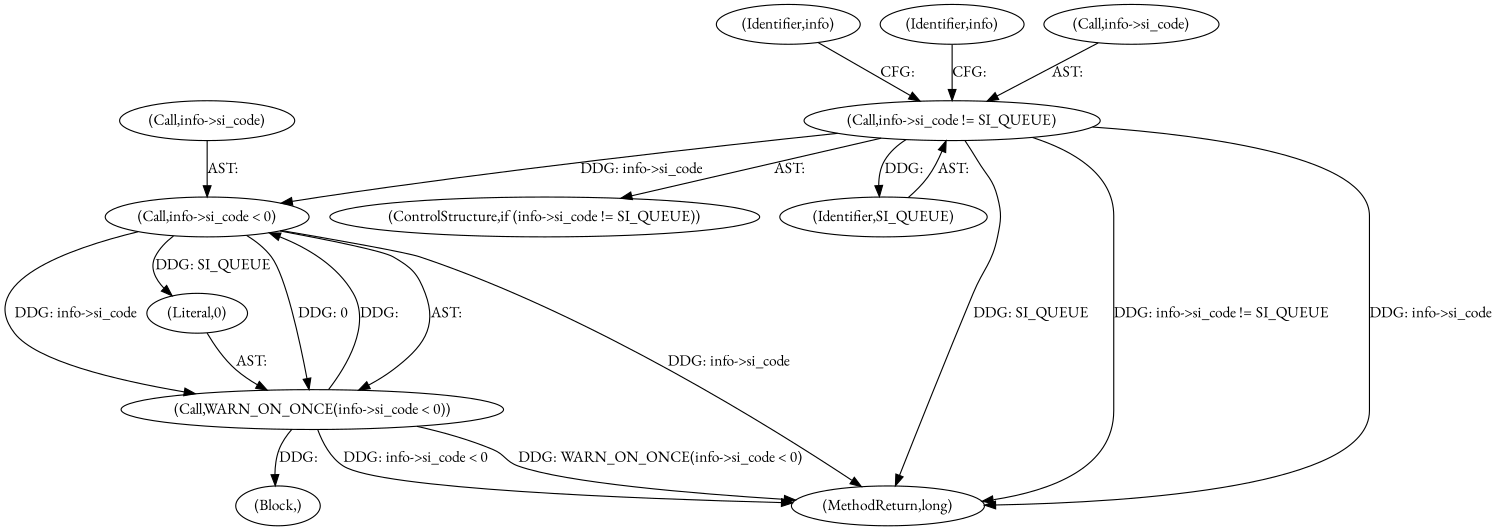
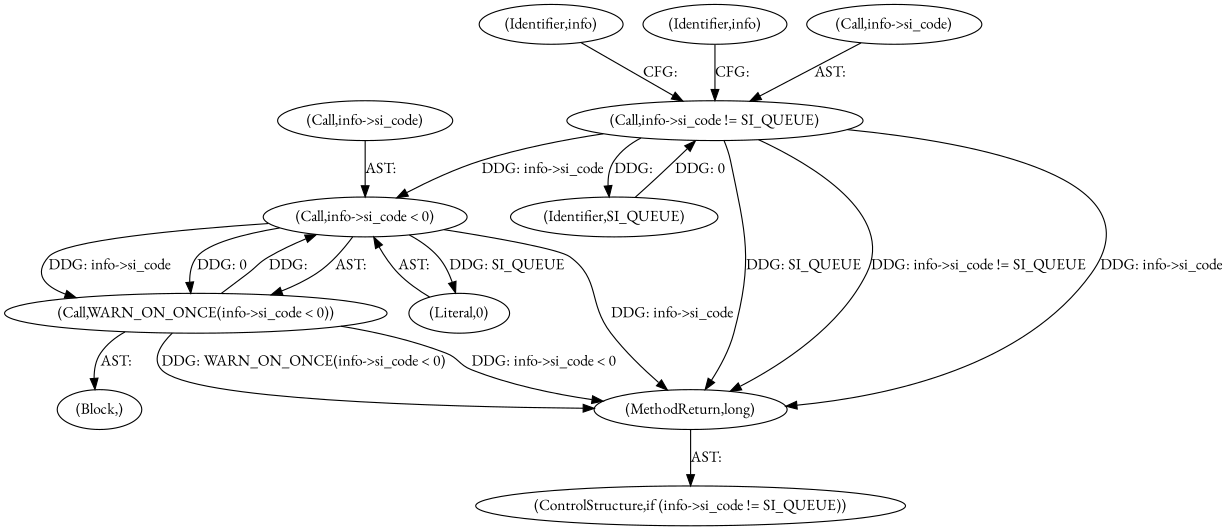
  digraph {
    fontname="EB Garamond"
    node [fontname="EB Garamond"]
    edge [fontname="EB Garamond"]
    n1 [label="(Call,info->si_code != SI_QUEUE)"]
    n2 [label="(Call,info->si_code < 0)"]
    n3 [label="(Identifier,SI_QUEUE)"]
    n4 [label="(ControlStructure,if (info->si_code != SI_QUEUE))"]
    n5 [label="(MethodReturn,long)"]
    n6 [label="(Call,WARN_ON_ONCE(info->si_code < 0))"]
    n7 [label="(Literal,0)"]
    n8 [label="(Block,)"]
    n9 [label="(Identifier,info)"]
    n10 [label="(Call,info->si_code)"]
    n11 [label="(Identifier,info)"]
    n12 [label="(Call,info->si_code)"]
    n1 -> n2 [label="DDG: info->si_code"]
    n1 -> n3 [label="DDG: "]
-   n1 -> n4 [label="AST: "]
+   n5 -> n4 [label="AST: "]
    n1 -> n5 [label="DDG: SI_QUEUE"]
    n1 -> n5 [label="DDG: info->si_code != SI_QUEUE"]
    n1 -> n5 [label="DDG: info->si_code"]
    n2 -> n5 [label="DDG: info->si_code"]
    n2 -> n6 [label="AST: "]
    n2 -> n6 [label="DDG: info->si_code"]
    n2 -> n6 [label="DDG: 0"]
    n2 -> n7 [label="DDG: SI_QUEUE"]
-   n3 -> n1 [label="AST: "]
+   n3 -> n1 [label="DDG: 0"]
    n6 -> n2 [label="DDG: "]
    n6 -> n5 [label="DDG: WARN_ON_ONCE(info->si_code < 0)"]
    n6 -> n5 [label="DDG: info->si_code < 0"]
-   n6 -> n8 [label="DDG: "]
-   n7 -> n6 [label="AST: "]
+   n6 -> n8 [label="AST: "]
+   n7 -> n2 [label="AST: "]
    n9 -> n1 [label="CFG: "]
    n10 -> n2 [label="AST: "]
    n11 -> n1 [label="CFG: "]
    n12 -> n1 [label="AST: "]
  }
